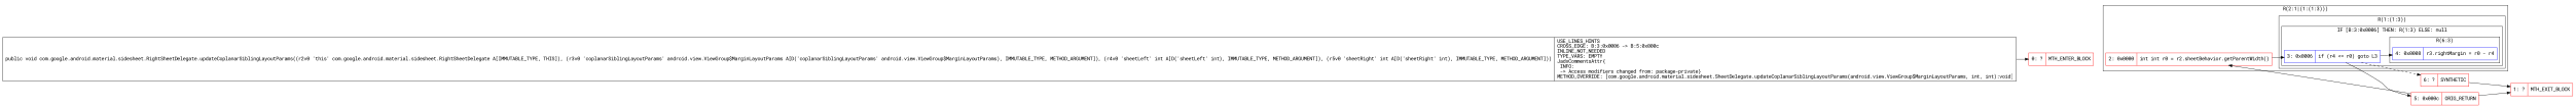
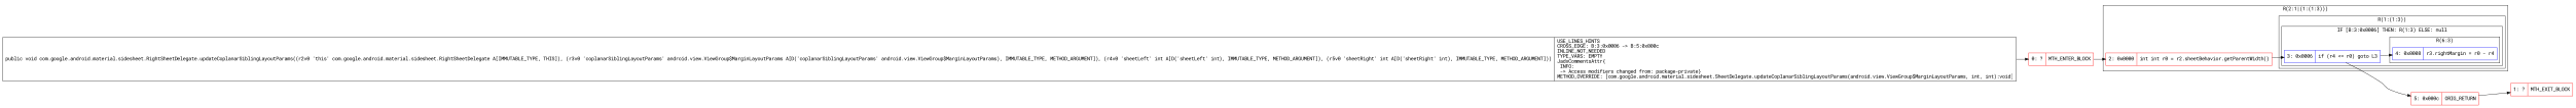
  digraph {
    fontname="Roboto Mono"
    rankdir=LR
    node [color=red fontname="Roboto Mono" shape=record]
    edge [fontname="Roboto Mono"]
    n1 [color=blue label="{4\:\ 0x0008|r3.rightMargin = r0 \- r4\l}"]
    n2 [color=blue label="{3\:\ 0x0006|if (r4 \<= r0) goto L3\l}"]
    n3 [label="{2\:\ 0x0000|int int r0 = r2.sheetBehavior.getParentWidth()\l}"]
-   n4 [label="{6\:\ ?|SYNTHETIC\l}"]
    n5 [label="{5\:\ 0x000c|ORIG_RETURN\l}"]
    n6 [label="{1\:\ ?|MTH_EXIT_BLOCK\l}"]
    n7 [label="{0\:\ ?|MTH_ENTER_BLOCK\l}"]
    n8 [label="{public void com.google.android.material.sidesheet.RightSheetDelegate.updateCoplanarSiblingLayoutParams((r2v0 'this' com.google.android.material.sidesheet.RightSheetDelegate A[IMMUTABLE_TYPE, THIS]), (r3v0 'coplanarSiblingLayoutParams' android.view.ViewGroup$MarginLayoutParams A[D('coplanarSiblingLayoutParams' android.view.ViewGroup$MarginLayoutParams), IMMUTABLE_TYPE, METHOD_ARGUMENT]), (r4v0 'sheetLeft' int A[D('sheetLeft' int), IMMUTABLE_TYPE, METHOD_ARGUMENT]), (r5v0 'sheetRight' int A[D('sheetRight' int), IMMUTABLE_TYPE, METHOD_ARGUMENT]))  | USE_LINES_HINTS\lCROSS_EDGE: B:3:0x0006 \-\> B:5:0x000c\lINLINE_NOT_NEEDED\lTYPE_VARS: EMPTY\lJadxCommentsAttr\{\l INFO: \l \-\> Access modifiers changed from: package\-private\}\lMETHOD_OVERRIDE: [com.google.android.material.sidesheet.SheetDelegate.updateCoplanarSiblingLayoutParams(android.view.ViewGroup$MarginLayoutParams, int, int):void]\l}" color=""]
    subgraph cluster_1 {
      label="R(2:1|(1:(1:3)))"
      n3
      subgraph cluster_2 {
        label="R(1:(1:3))"
        subgraph cluster_3 {
          label="IF [B:3:0x0006] THEN: R(1:3) ELSE: null"
          n2
          subgraph cluster_4 {
            label="R(6:3)"
            n1
          }
        }
      }
    }
    n2 -> n1
-   n2 -> n4 [style=dashed]
    n2 -> n5
    n3 -> n2
-   n4 -> n6
    n5 -> n6
-   n5 -> n3
+   n7 -> n3
    n8 -> n7
  }
